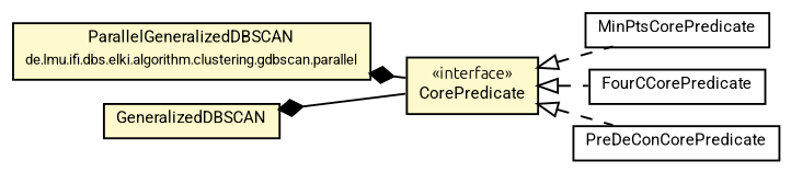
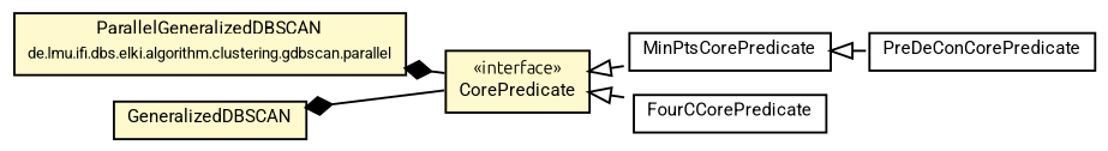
  digraph {
    fontname=Ubuntu
    nodesep=0.15
    rankdir=LR
    ranksep=0.25
    node [fontcolor=black fontname=Ubuntu fontsize=8 margin=0 shape=plaintext]
    edge [arrowtail=empty color=black dir=back fontname=Ubuntu fontsize=7 labelfontname=Roboto labelfontsize=7 style=dashed weight=9]
    n1 [height=0 label=<<table title="de.lmu.ifi.dbs.elki.algorithm.clustering.gdbscan.MinPtsCorePredicate" border="0" cellborder="1" cellspacing="0" cellpadding="2" href="MinPtsCorePredicate.html" target="_parent"> 		<tr><td><table border="0" cellspacing="0" cellpadding="1"> 		<tr><td align="center" balign="center"> <font face="Roboto">MinPtsCorePredicate</font> </td></tr> 		</table></td></tr> 		</table>> width=0]
    n2 [height=0 label=<<table title="de.lmu.ifi.dbs.elki.algorithm.clustering.gdbscan.FourCCorePredicate" border="0" cellborder="1" cellspacing="0" cellpadding="2" href="FourCCorePredicate.html" target="_parent"> 		<tr><td><table border="0" cellspacing="0" cellpadding="1"> 		<tr><td align="center" balign="center"> <font face="Roboto">FourCCorePredicate</font> </td></tr> 		</table></td></tr> 		</table>> width=0]
    n3 [height=0 label=<<table title="de.lmu.ifi.dbs.elki.algorithm.clustering.gdbscan.parallel.ParallelGeneralizedDBSCAN" border="0" cellborder="1" cellspacing="0" cellpadding="2" bgcolor="LemonChiffon" href="parallel/ParallelGeneralizedDBSCAN.html" target="_parent"> 		<tr><td><table border="0" cellspacing="0" cellpadding="1"> 		<tr><td align="center" balign="center"> <font face="Roboto">ParallelGeneralizedDBSCAN</font> </td></tr> 		<tr><td align="center" balign="center"> <font face="Roboto" point-size="7.0">de.lmu.ifi.dbs.elki.algorithm.clustering.gdbscan.parallel</font> </td></tr> 		</table></td></tr> 		</table>> width=0]
    n4 [height=0 label=<<table title="de.lmu.ifi.dbs.elki.algorithm.clustering.gdbscan.CorePredicate" border="0" cellborder="1" cellspacing="0" cellpadding="2" bgcolor="lemonChiffon" href="CorePredicate.html" target="_parent"> 		<tr><td><table border="0" cellspacing="0" cellpadding="1"> 		<tr><td align="center" balign="center"> &#171;interface&#187; </td></tr> 		<tr><td align="center" balign="center"> <font face="Roboto">CorePredicate</font> </td></tr> 		</table></td></tr> 		</table>> width=0]
    n5 [height=0 label=<<table title="de.lmu.ifi.dbs.elki.algorithm.clustering.gdbscan.PreDeConCorePredicate" border="0" cellborder="1" cellspacing="0" cellpadding="2" href="PreDeConCorePredicate.html" target="_parent"> 		<tr><td><table border="0" cellspacing="0" cellpadding="1"> 		<tr><td align="center" balign="center"> <font face="Roboto">PreDeConCorePredicate</font> </td></tr> 		</table></td></tr> 		</table>> width=0]
    n6 [height=0 label=<<table title="de.lmu.ifi.dbs.elki.algorithm.clustering.gdbscan.GeneralizedDBSCAN" border="0" cellborder="1" cellspacing="0" cellpadding="2" bgcolor="LemonChiffon" href="GeneralizedDBSCAN.html" target="_parent"> 		<tr><td><table border="0" cellspacing="0" cellpadding="1"> 		<tr><td align="center" balign="center"> <font face="Roboto">GeneralizedDBSCAN</font> </td></tr> 		</table></td></tr> 		</table>> width=0]
    n3 -> n4 [arrowhead=none arrowtail=diamond weight=6]
    n4 -> n1
    n4 -> n2
-   n4 -> n5
+   n1 -> n5
    n6 -> n4 [arrowhead=none arrowtail=diamond weight=6 style=""]
  }
